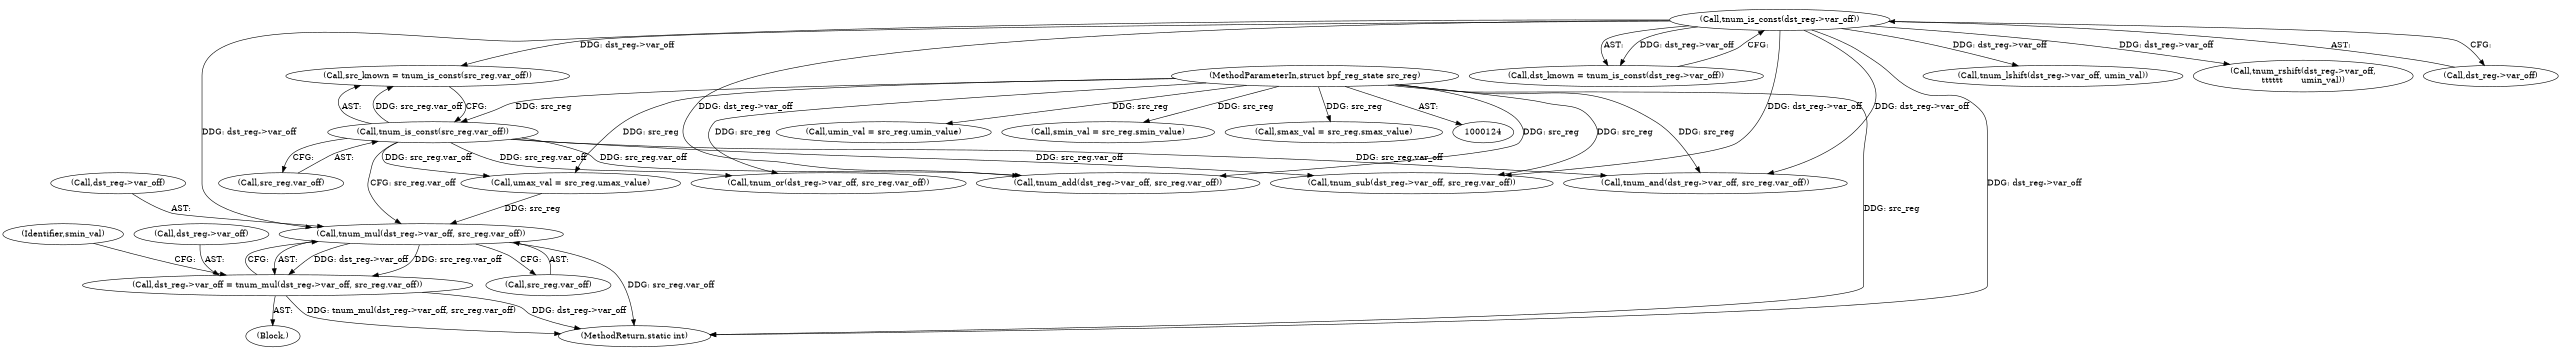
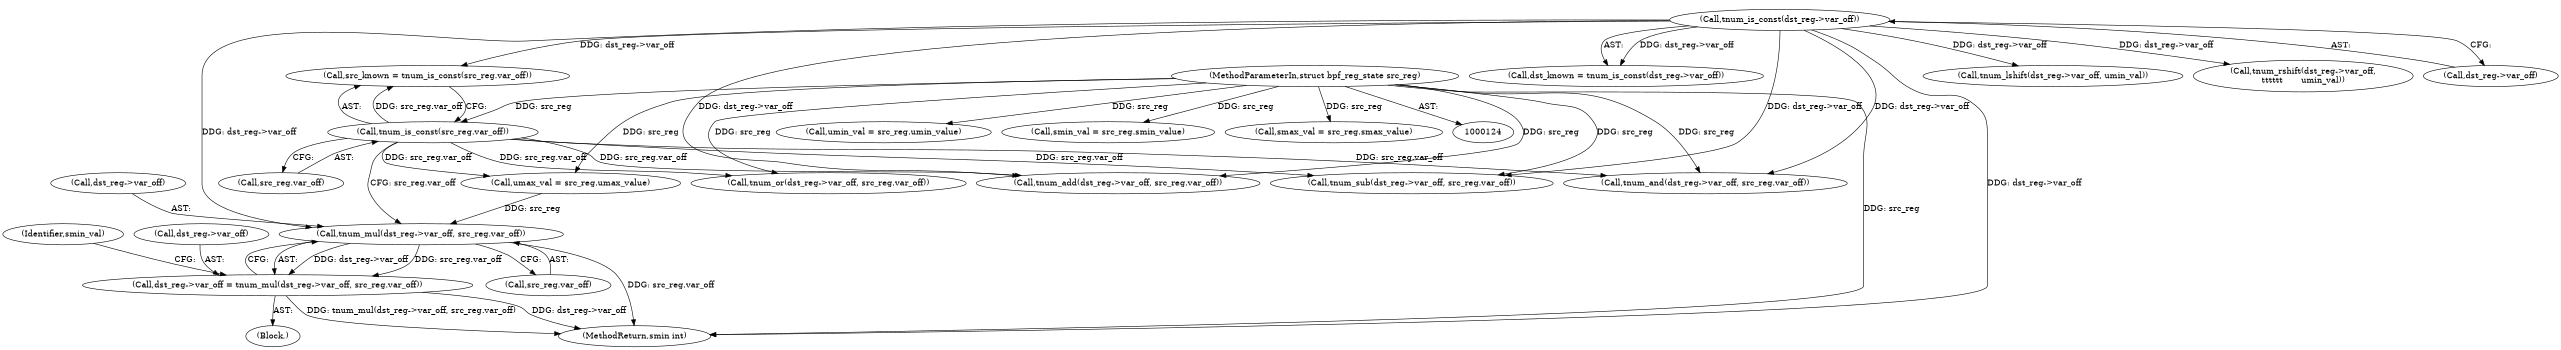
  digraph {
    n1 [label="(Call,tnum_mul(dst_reg->var_off, src_reg.var_off))"]
    n2 [label="(Call,dst_reg->var_off = tnum_mul(dst_reg->var_off, src_reg.var_off))"]
-   n3 [label="(MethodReturn,static int)"]
+   n3 [label="(MethodReturn,smin int)"]
    n4 [label="(Call,src_reg.var_off)"]
    n5 [label="(Block,)"]
    n6 [label="(Call,tnum_is_const(dst_reg->var_off))"]
    n7 [label="(Call,dst_known = tnum_is_const(dst_reg->var_off))"]
    n8 [label="(Call,tnum_sub(dst_reg->var_off, src_reg.var_off))"]
    n9 [label="(Call,tnum_and(dst_reg->var_off, src_reg.var_off))"]
    n10 [label="(Call,tnum_add(dst_reg->var_off, src_reg.var_off))"]
    n11 [label="(Call,tnum_lshift(dst_reg->var_off, umin_val))"]
    n12 [label="(Call,tnum_rshift(dst_reg->var_off,\n\t\t\t\t\t\t       umin_val))"]
    n13 [label="(Call,dst_reg->var_off)"]
    n14 [label="(Call,src_known = tnum_is_const(src_reg.var_off))"]
    n15 [label="(Call,tnum_or(dst_reg->var_off, src_reg.var_off))"]
    n16 [label="(Call,tnum_is_const(src_reg.var_off))"]
    n17 [label="(Call,src_reg.var_off)"]
    n18 [label="(Call,umax_val = src_reg.umax_value)"]
    n19 [label="(MethodParameterIn,struct bpf_reg_state src_reg)"]
    n20 [label="(Call,umin_val = src_reg.umin_value)"]
    n21 [label="(Call,smin_val = src_reg.smin_value)"]
    n22 [label="(Call,smax_val = src_reg.smax_value)"]
    1000124
    n24 [label="(Call,dst_reg->var_off)"]
    n25 [label="(Identifier,smin_val)"]
    n26 [label="(Call,dst_reg->var_off)"]
    n1 -> n2 [label="AST: "]
    n1 -> n2 [label="DDG: dst_reg->var_off"]
    n1 -> n2 [label="DDG: src_reg.var_off"]
    n1 -> n3 [label="DDG: src_reg.var_off"]
    n1 -> n4 [label="CFG: "]
    n2 -> n1 [label="CFG: "]
    n2 -> n3 [label="DDG: dst_reg->var_off"]
    n2 -> n3 [label="DDG: tnum_mul(dst_reg->var_off, src_reg.var_off)"]
    n2 -> n5 [label="AST: "]
    n4 -> n1 [label="AST: "]
    n6 -> n1 [label="DDG: dst_reg->var_off"]
    n6 -> n3 [label="DDG: dst_reg->var_off"]
    n6 -> n7 [label="AST: "]
    n6 -> n7 [label="DDG: dst_reg->var_off"]
    n6 -> n8 [label="DDG: dst_reg->var_off"]
    n6 -> n9 [label="DDG: dst_reg->var_off"]
    n6 -> n10 [label="DDG: dst_reg->var_off"]
    n6 -> n11 [label="DDG: dst_reg->var_off"]
    n6 -> n12 [label="DDG: dst_reg->var_off"]
    n6 -> n13 [label="CFG: "]
    n6 -> n14 [label="DDG: dst_reg->var_off"]
-   n7 -> n6 [label="CFG: "]
    n13 -> n6 [label="AST: "]
    n14 -> n16 [label="CFG: "]
    n16 -> n1 [label="CFG: src_reg.var_off"]
    n16 -> n8 [label="DDG: src_reg.var_off"]
    n16 -> n9 [label="DDG: src_reg.var_off"]
    n16 -> n10 [label="DDG: src_reg.var_off"]
    n16 -> n14 [label="AST: "]
    n16 -> n14 [label="DDG: src_reg.var_off"]
    n16 -> n15 [label="DDG: src_reg.var_off"]
    n16 -> n17 [label="CFG: "]
    n16 -> n18 [label="DDG: src_reg.var_off"]
    n17 -> n16 [label="AST: "]
    n18 -> n1 [label="DDG: src_reg"]
    n19 -> n3 [label="DDG: src_reg"]
    n19 -> n8 [label="DDG: src_reg"]
    n19 -> n9 [label="DDG: src_reg"]
    n19 -> n10 [label="DDG: src_reg"]
    n19 -> n15 [label="DDG: src_reg"]
    n19 -> n16 [label="DDG: src_reg"]
    n19 -> n18 [label="DDG: src_reg"]
    n19 -> n20 [label="DDG: src_reg"]
    n19 -> n21 [label="DDG: src_reg"]
    n19 -> n22 [label="DDG: src_reg"]
    n19 -> 1000124 [label="AST: "]
    n24 -> n1 [label="AST: "]
    n25 -> n2 [label="CFG: "]
    n26 -> n2 [label="AST: "]
  }
